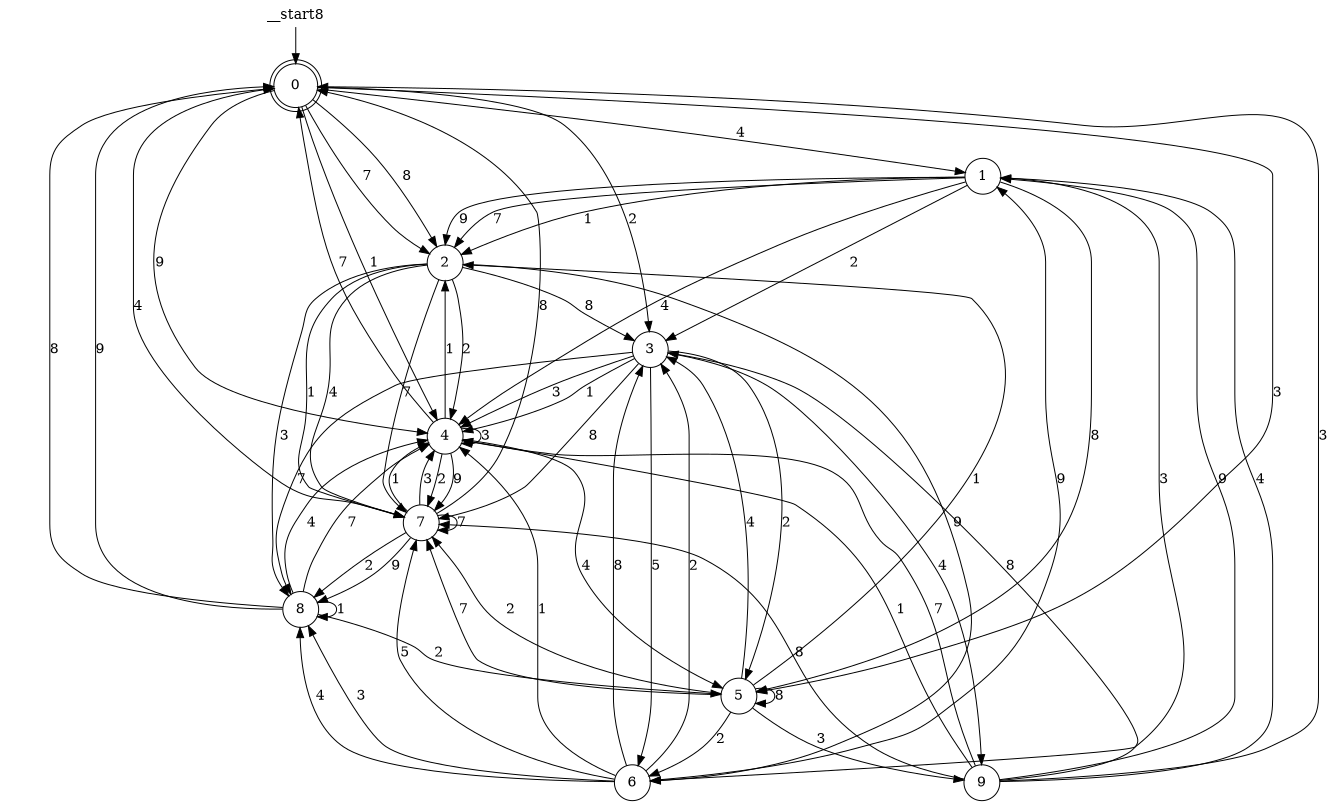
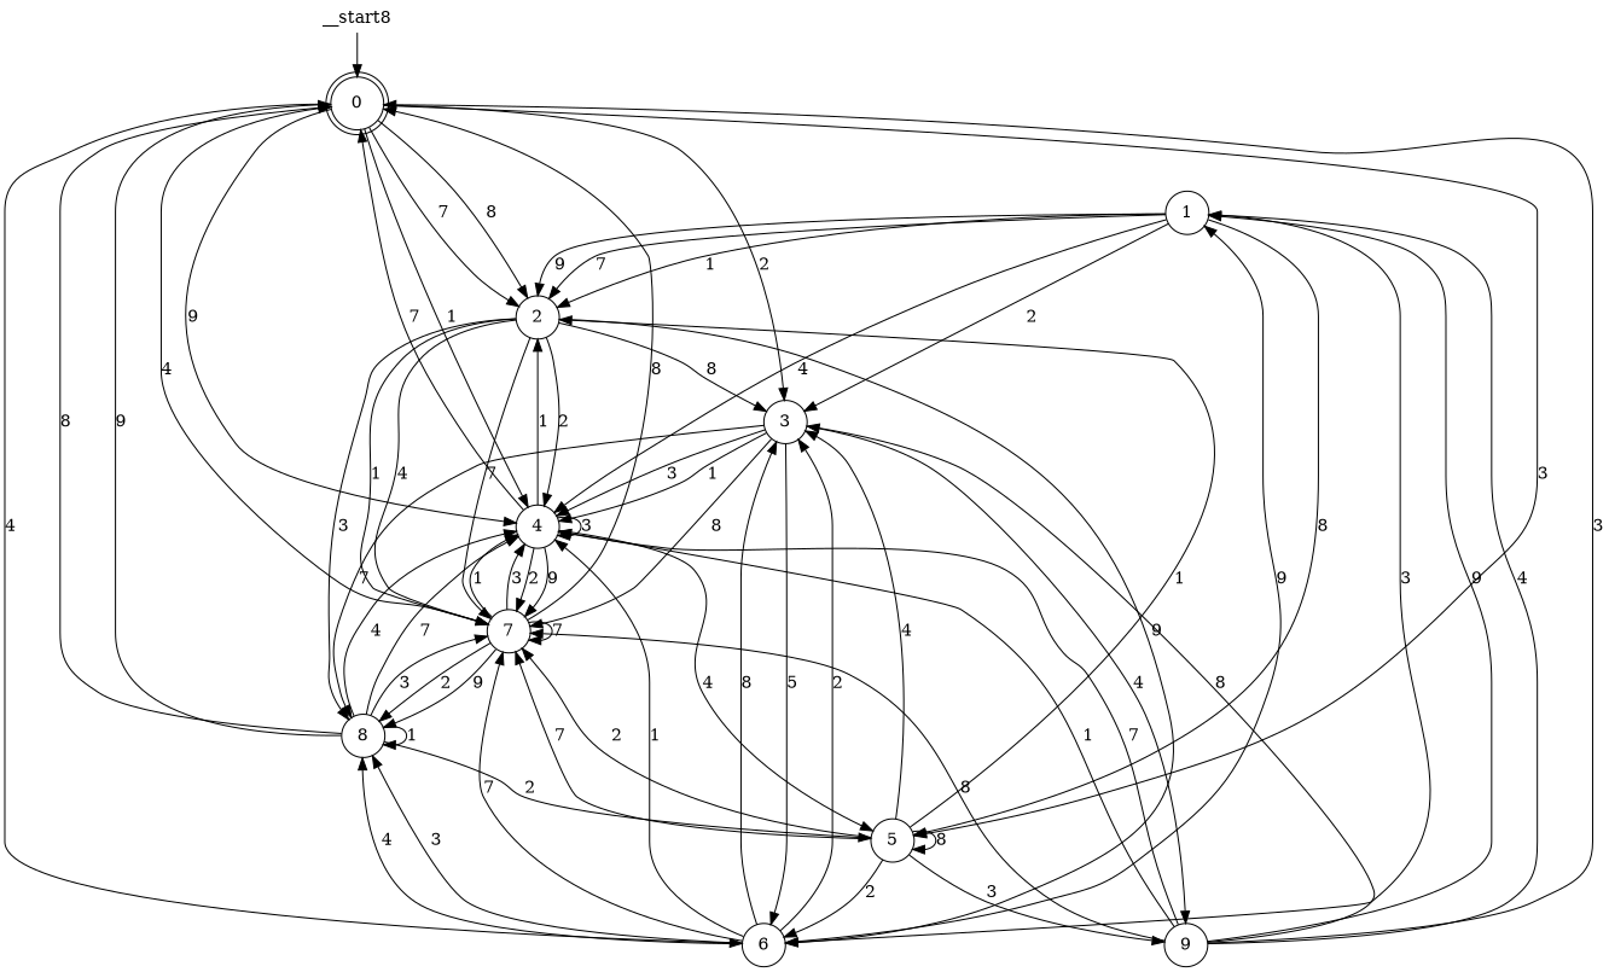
  digraph {
    node [shape=circle]
    n1 [label=0 shape=doublecircle]
    n2 [label=1]
    n3 [label=2]
    n4 [label=3]
    n5 [label=4]
    n6 [label=5]
    n7 [label=6]
    n8 [label=7]
    n9 [label=8]
    n10 [label=9]
    n11 [height=0 label=__start8 shape=none width=0]
-   n1 -> n2 [label=4]
+   n1 -> n7 [label=4]
    n1 -> n3 [label=7]
    n1 -> n3 [label=8]
    n1 -> n4 [label=2]
    n1 -> n5 [label=1]
    n1 -> n5 [label=9]
    n1 -> n6 [label=3]
    n2 -> n3 [label=7]
    n2 -> n3 [label=1]
    n2 -> n3 [label=9]
    n2 -> n4 [label=2]
    n2 -> n5 [label=4]
    n2 -> n6 [label=8]
    n2 -> n7 [label=3]
    n3 -> n4 [label=8]
    n3 -> n5 [label=2]
    n3 -> n7 [label=9]
    n3 -> n8 [label=4]
    n3 -> n8 [label=7]
    n3 -> n8 [label=1]
    n3 -> n9 [label=3]
    n4 -> n5 [label=1]
    n4 -> n5 [label=3]
-   n4 -> n6 [label=2]
    n4 -> n7 [label=5]
    n4 -> n8 [label=8]
    n4 -> n9 [label=7]
    n4 -> n10 [label=4]
    n5 -> n1 [label=7]
    n5 -> n3 [label=1]
    n5 -> n5 [label=3]
    n5 -> n6 [label=4]
    n5 -> n8 [label=2]
    n5 -> n8 [label=9]
    n6 -> n3 [label=1]
    n6 -> n4 [label=4]
    n6 -> n6 [label=8]
    n6 -> n7 [label=2]
    n6 -> n8 [label=7]
    n6 -> n8 [label=2]
    n6 -> n10 [label=3]
    n7 -> n2 [label=9]
    n7 -> n4 [label=8]
    n7 -> n4 [label=2]
    n7 -> n5 [label=1]
-   n7 -> n8 [label=5]
+   n7 -> n8 [label=7]
    n7 -> n9 [label=4]
    n7 -> n9 [label=3]
    n8 -> n1 [label=4]
    n8 -> n1 [label=8]
    n8 -> n5 [label=1]
    n8 -> n5 [label=3]
    n8 -> n8 [label=7]
    n8 -> n9 [label=2]
    n8 -> n9 [label=9]
    n9 -> n1 [label=8]
    n9 -> n1 [label=9]
    n9 -> n5 [label=4]
    n9 -> n5 [label=7]
    n9 -> n6 [label=2]
+   n9 -> n8 [label=3]
    n9 -> n9 [label=1]
    n10 -> n1 [label=3]
    n10 -> n2 [label=4]
    n10 -> n2 [label=9]
    n10 -> n4 [label=8]
    n10 -> n5 [label=7]
    n10 -> n5 [label=1]
    n10 -> n8 [label=8]
    n11 -> n1
  }
